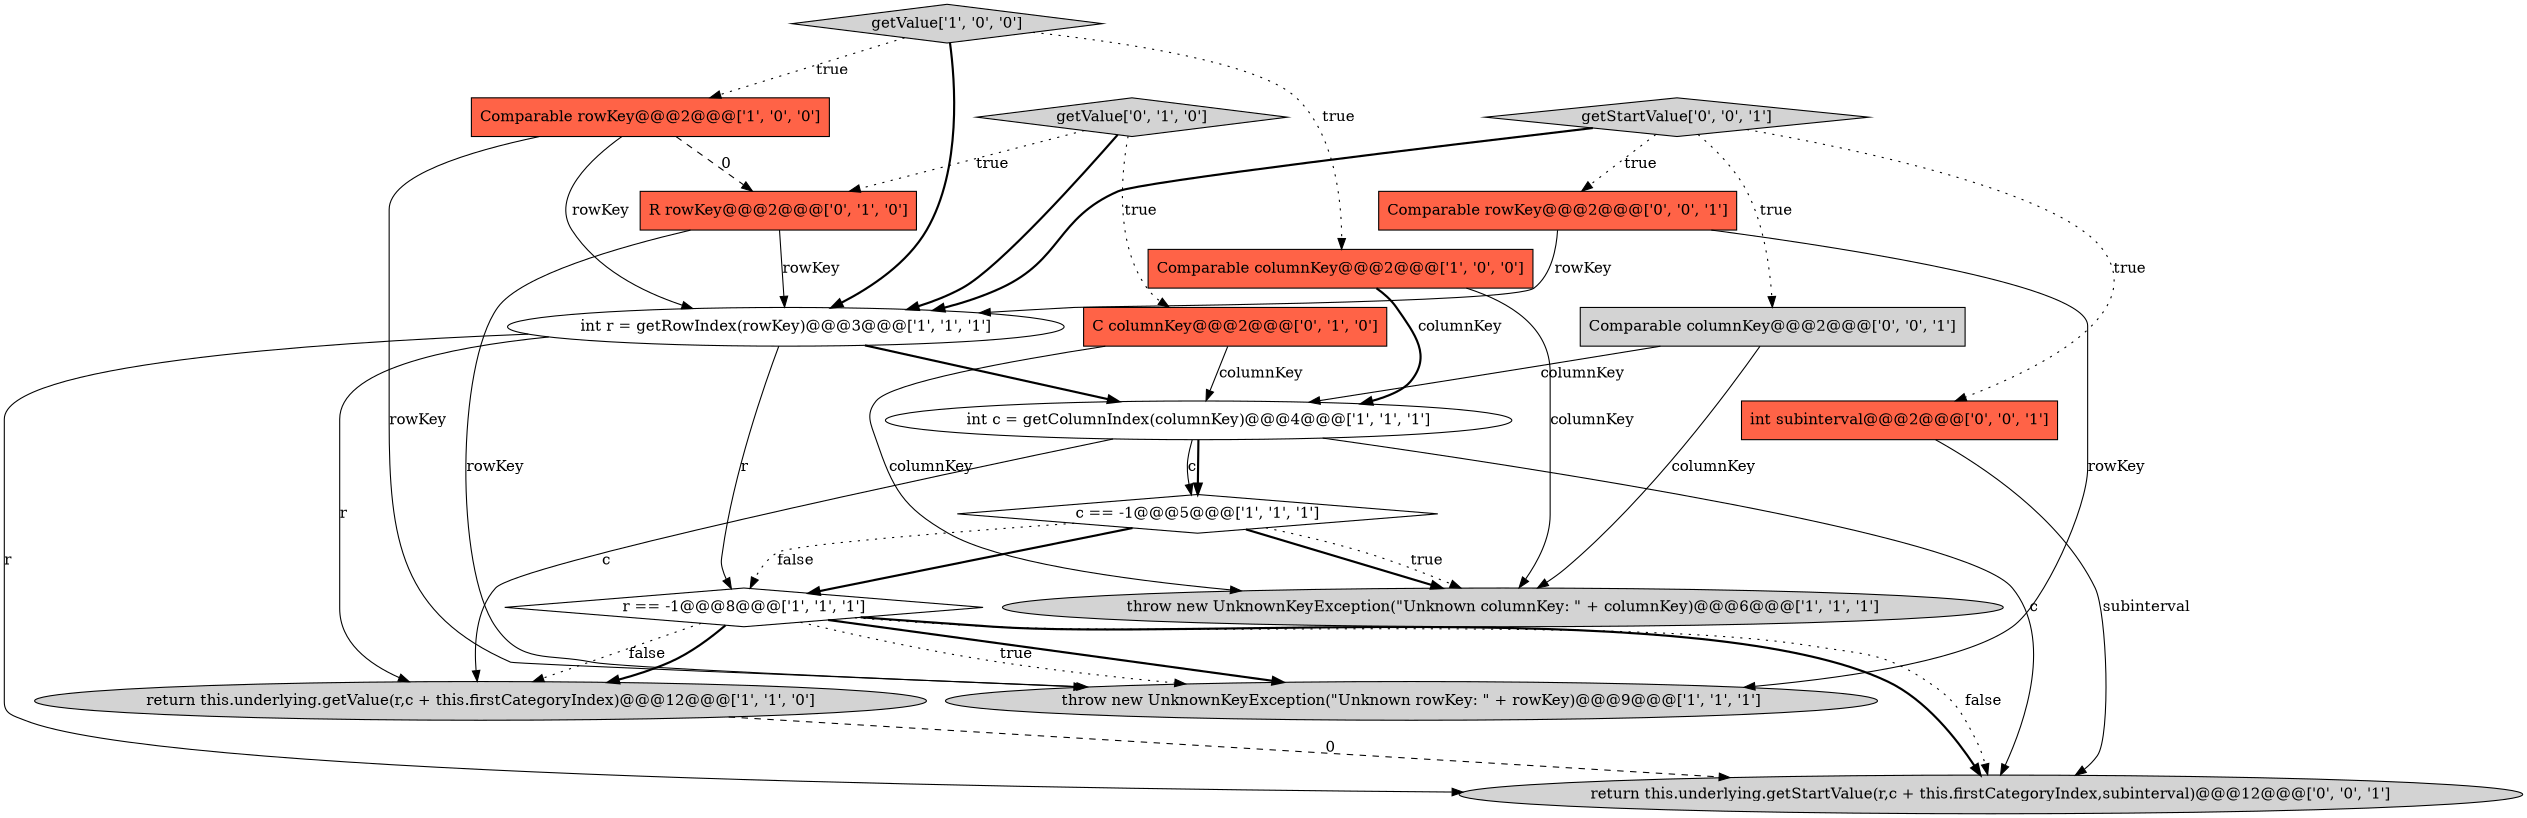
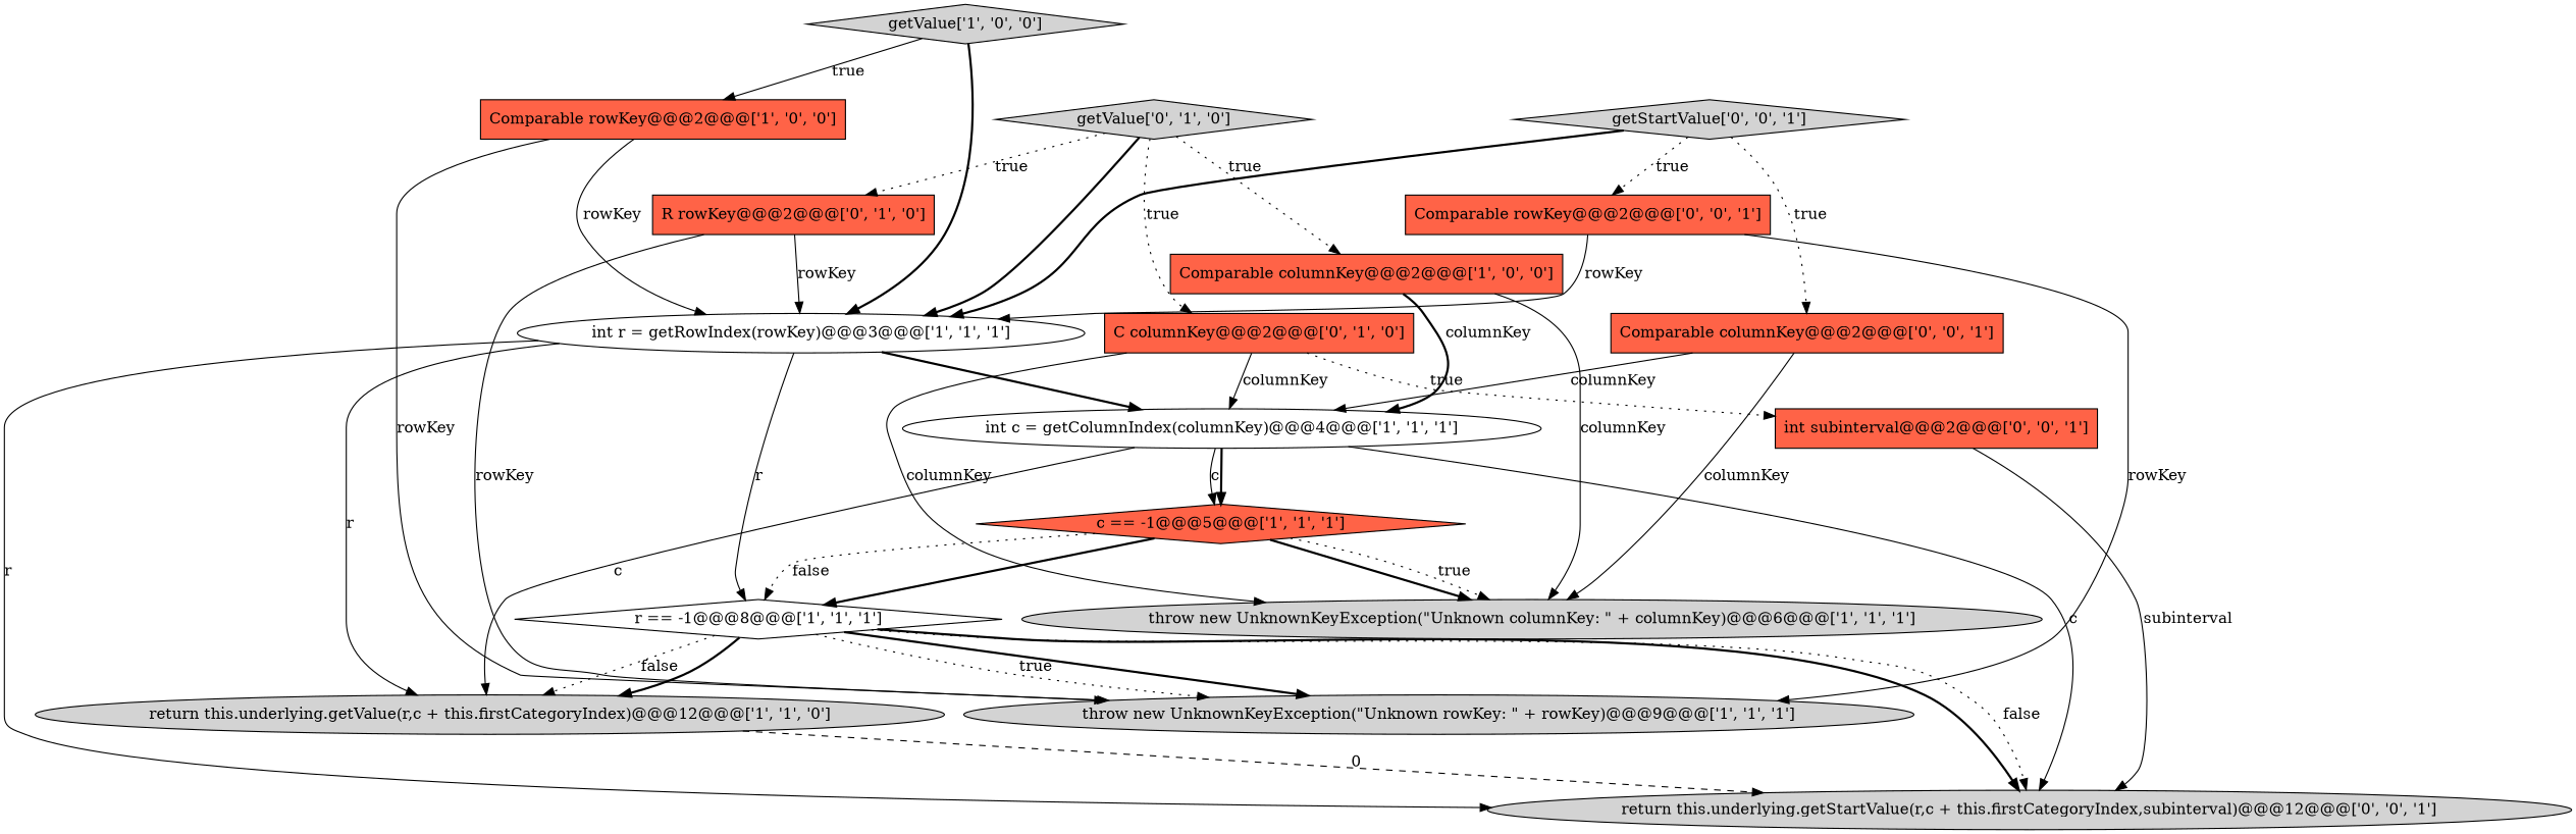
  digraph {
    node [fillcolor=tomato shape=box style=filled]
    edge [style=solid]
    n1 [label="Comparable rowKey@@@2@@@['1', '0', '0']"]
    n2 [fillcolor=lightgray label="throw new UnknownKeyException(\"Unknown rowKey: \" + rowKey)@@@9@@@['1', '1', '1']" shape=ellipse]
    n3 [fillcolor=white label="int r = getRowIndex(rowKey)@@@3@@@['1', '1', '1']" shape=ellipse]
    n4 [label="R rowKey@@@2@@@['0', '1', '0']"]
    n5 [label="Comparable rowKey@@@2@@@['0', '0', '1']"]
    n6 [fillcolor=white label="int c = getColumnIndex(columnKey)@@@4@@@['1', '1', '1']" shape=ellipse]
    n7 [fillcolor=lightgray label="return this.underlying.getValue(r,c + this.firstCategoryIndex)@@@12@@@['1', '1', '0']" shape=ellipse]
    n8 [fillcolor=lightgray label="return this.underlying.getStartValue(r,c + this.firstCategoryIndex,subinterval)@@@12@@@['0', '0', '1']" shape=ellipse]
    n9 [fillcolor=white label="r == -1@@@8@@@['1', '1', '1']" shape=diamond]
    n10 [label="Comparable columnKey@@@2@@@['1', '0', '0']"]
    n11 [fillcolor=lightgray label="throw new UnknownKeyException(\"Unknown columnKey: \" + columnKey)@@@6@@@['1', '1', '1']" shape=ellipse]
-   n12 [fillcolor=white label="c == -1@@@5@@@['1', '1', '1']" shape=diamond]
+   n12 [label="c == -1@@@5@@@['1', '1', '1']" shape=diamond]
    n13 [fillcolor=lightgray label="getValue['0', '1', '0']" shape=diamond]
    n14 [label="C columnKey@@@2@@@['0', '1', '0']"]
    n15 [label="int subinterval@@@2@@@['0', '0', '1']"]
    n16 [fillcolor=lightgray label="getValue['1', '0', '0']" shape=diamond]
-   n17 [fillcolor=lightgray label="Comparable columnKey@@@2@@@['0', '0', '1']"]
+   n17 [label="Comparable columnKey@@@2@@@['0', '0', '1']"]
    n18 [fillcolor=lightgray label="getStartValue['0', '0', '1']" shape=diamond]
    n1 -> n2 [label=rowKey]
    n1 -> n3 [label=rowKey]
-   n1 -> n4 [label=0 style=dashed]
    n3 -> n6 [style=bold]
    n3 -> n7 [label=r]
    n3 -> n8 [label=r]
    n3 -> n9 [label=r]
    n4 -> n2 [label=rowKey]
    n4 -> n3 [label=rowKey]
    n5 -> n2 [label=rowKey]
    n5 -> n3 [label=rowKey]
    n6 -> n7 [label=c]
    n6 -> n8 [label=c]
    n6 -> n12 [label=c]
    n6 -> n12 [style=bold]
    n7 -> n8 [label=0 style=dashed]
    n9 -> n2 [style=bold]
    n9 -> n2 [label=true style=dotted]
    n9 -> n7 [label=false style=dotted]
    n9 -> n7 [style=bold]
    n9 -> n8 [style=bold]
    n9 -> n8 [label=false style=dotted]
    n10 -> n6 [label=columnKey style=bold]
    n10 -> n11 [label=columnKey]
    n12 -> n9 [label=false style=dotted]
    n12 -> n9 [style=bold]
    n12 -> n11 [style=bold]
    n12 -> n11 [label=true style=dotted]
    n13 -> n3 [style=bold]
    n13 -> n4 [label=true style=dotted]
    n13 -> n14 [label=true style=dotted]
    n14 -> n6 [label=columnKey]
    n14 -> n11 [label=columnKey]
    n15 -> n8 [label=subinterval]
-   n16 -> n1 [label=true style=dotted]
+   n16 -> n1 [label=true]
    n16 -> n3 [style=bold]
-   n16 -> n10 [label=true style=dotted]
+   n13 -> n10 [label=true style=dotted]
    n17 -> n6 [label=columnKey]
    n17 -> n11 [label=columnKey]
    n18 -> n3 [style=bold]
    n18 -> n5 [label=true style=dotted]
-   n18 -> n15 [label=true style=dotted]
+   n14 -> n15 [label=true style=dotted]
    n18 -> n17 [label=true style=dotted]
  }
